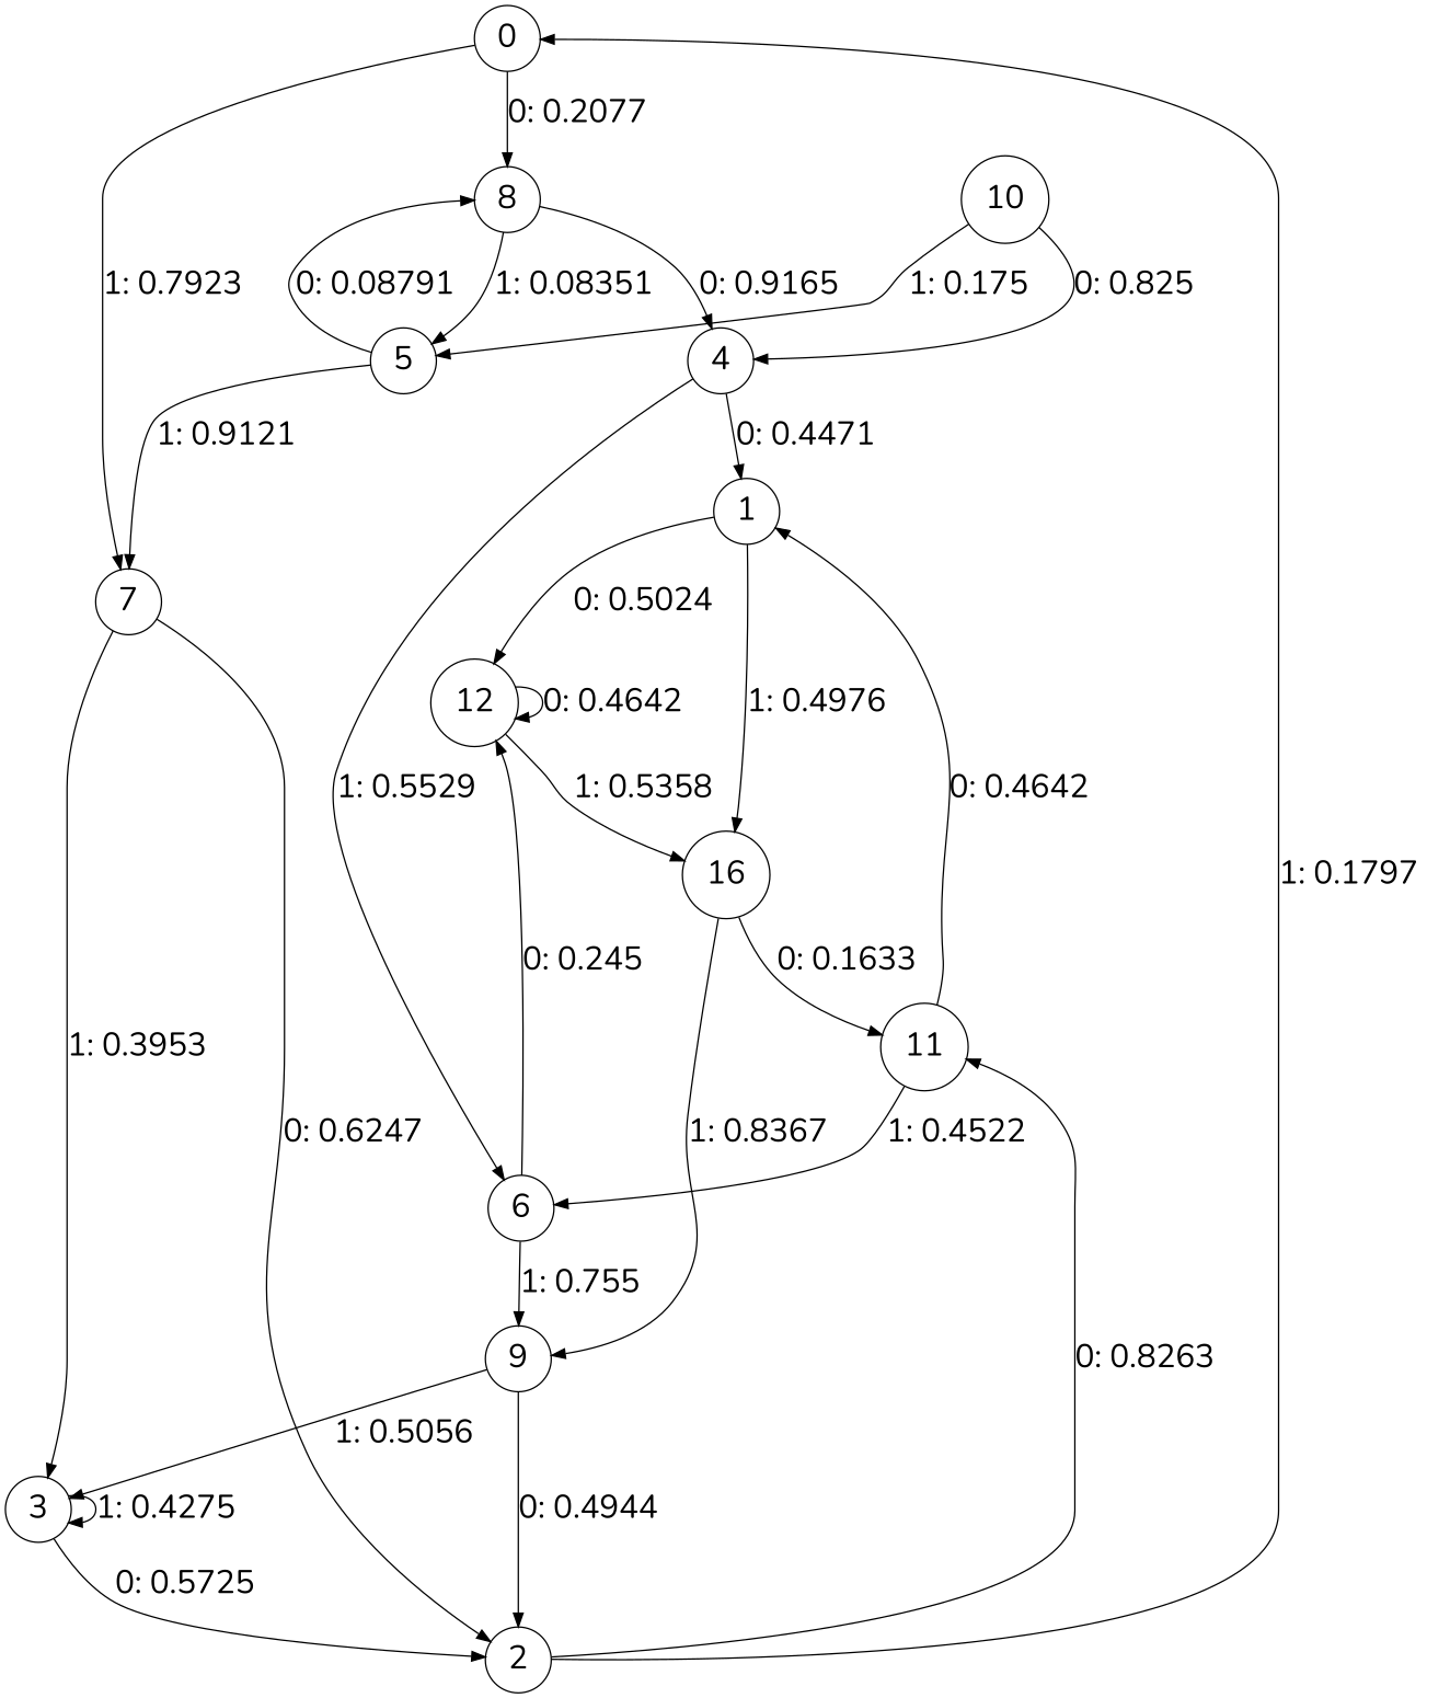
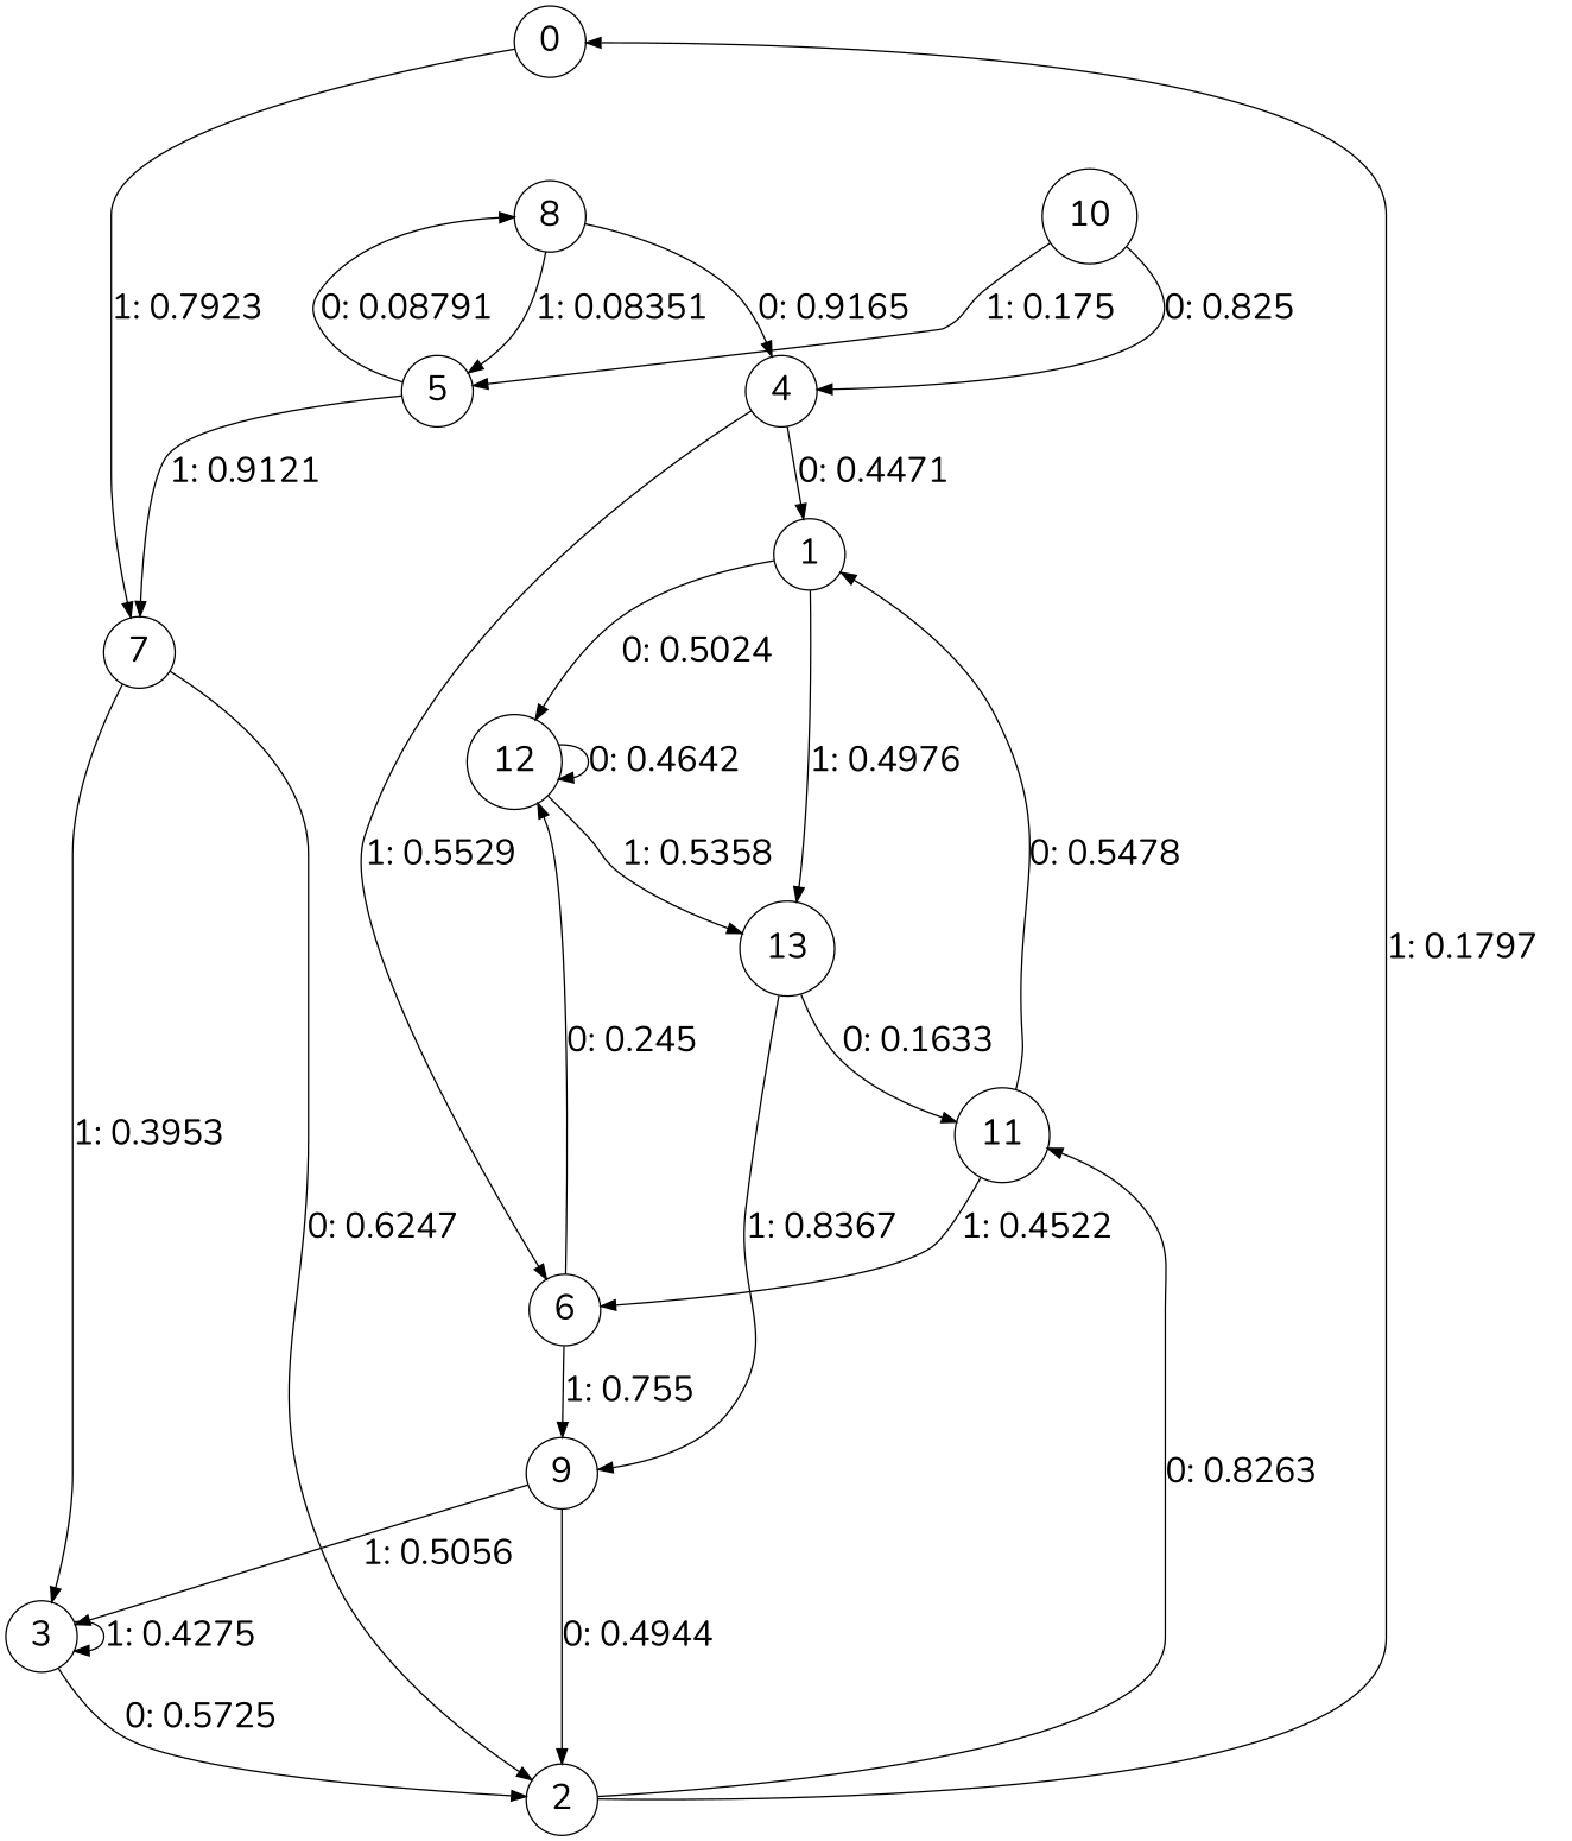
  digraph {
    fontname=Nunito
    node [fontname=Nunito fontsize=24 shape=circle]
    edge [fontname=Nunito fontsize=24]
    0
    8
    7
    4
    5
    2
    3
    1
    6
    11
    12
-   13 [label=16]
+   13
    9
    10
-   0 -> 8 [label="0: 0.2077   "]
    0 -> 7 [label="1: 0.7923   "]
    8 -> 4 [label="0: 0.9165   "]
    8 -> 5 [label="1: 0.08351  "]
    7 -> 2 [label="0: 0.6247   "]
    7 -> 3 [label="1: 0.3953   "]
    4 -> 1 [label="0: 0.4471   "]
    4 -> 6 [label="1: 0.5529   "]
    5 -> 8 [label="0: 0.08791  "]
    5 -> 7 [label="1: 0.9121   "]
    2 -> 0 [label="1: 0.1797   "]
    2 -> 11 [label="0: 0.8263   "]
    3 -> 2 [label="0: 0.5725   "]
    3 -> 3 [label="1: 0.4275   "]
    1 -> 12 [label="0: 0.5024   "]
    1 -> 13 [label="1: 0.4976   "]
    6 -> 12 [label="0: 0.245    "]
    6 -> 9 [label="1: 0.755    "]
-   11 -> 1 [label="0: 0.4642   "]
+   11 -> 1 [label="0: 0.5478   "]
    11 -> 6 [label="1: 0.4522   "]
    12 -> 12 [label="0: 0.4642   "]
    12 -> 13 [label="1: 0.5358   "]
    13 -> 11 [label="0: 0.1633   "]
    13 -> 9 [label="1: 0.8367   "]
    9 -> 2 [label="0: 0.4944   "]
    9 -> 3 [label="1: 0.5056   "]
    10 -> 4 [label="0: 0.825    "]
    10 -> 5 [label="1: 0.175    "]
  }
